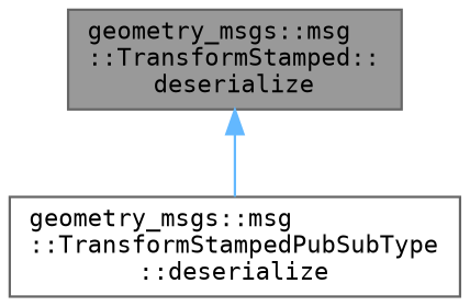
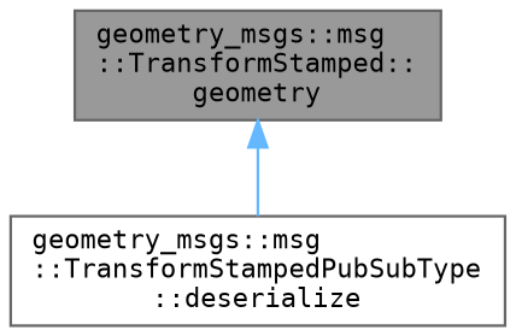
  digraph {
    rankdir=TB
    fontname="DejaVu Sans Mono"
    node [fontname="DejaVu Sans Mono" fontsize=10 shape=box style=filled]
-   n1 [color=gray40 fillcolor=grey60 fontcolor=black height=0.2 label="geometry_msgs::msg\l::TransformStamped::\ldeserialize" width=0.4]
+   n1 [color=gray40 fillcolor=grey60 fontcolor=black height=0.2 label="geometry_msgs::msg\l::TransformStamped::\lgeometry" width=0.4]
    n2 [color=grey40 fillcolor=white height=0.2 label="geometry_msgs::msg\l::TransformStampedPubSubType\l::deserialize" width=0.4]
    n1 -> n2 [color=steelblue1 dir=back fontname="DejaVu Sans Mono" fontsize=10 labelfontname=Helvetica labelfontsize=10 style=solid]
  }
